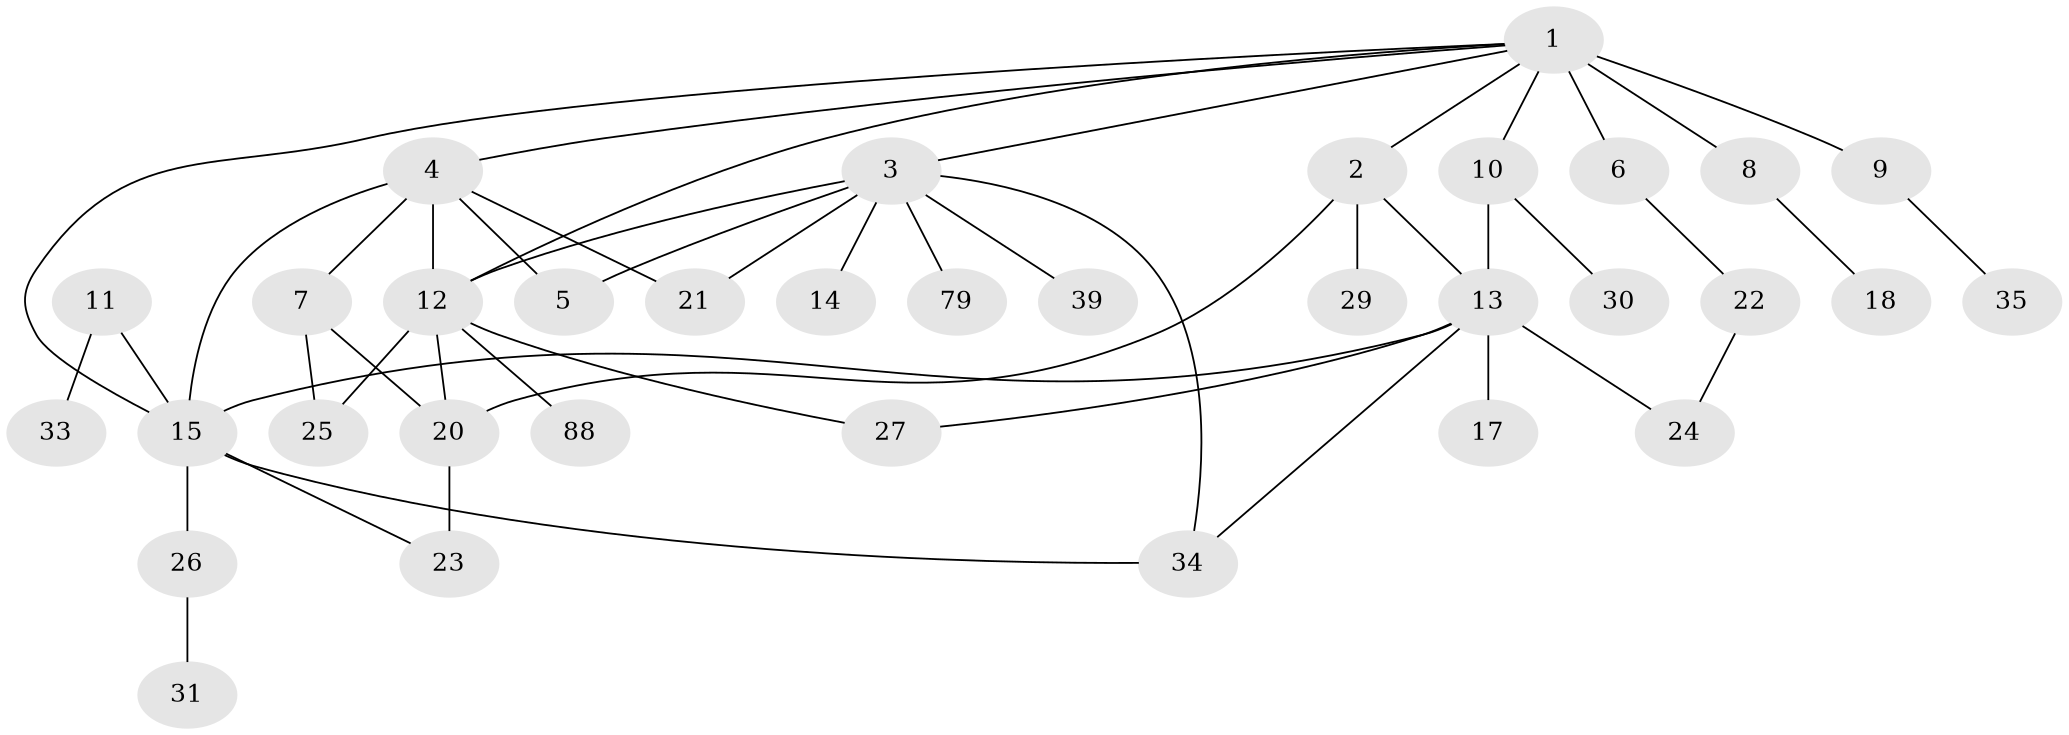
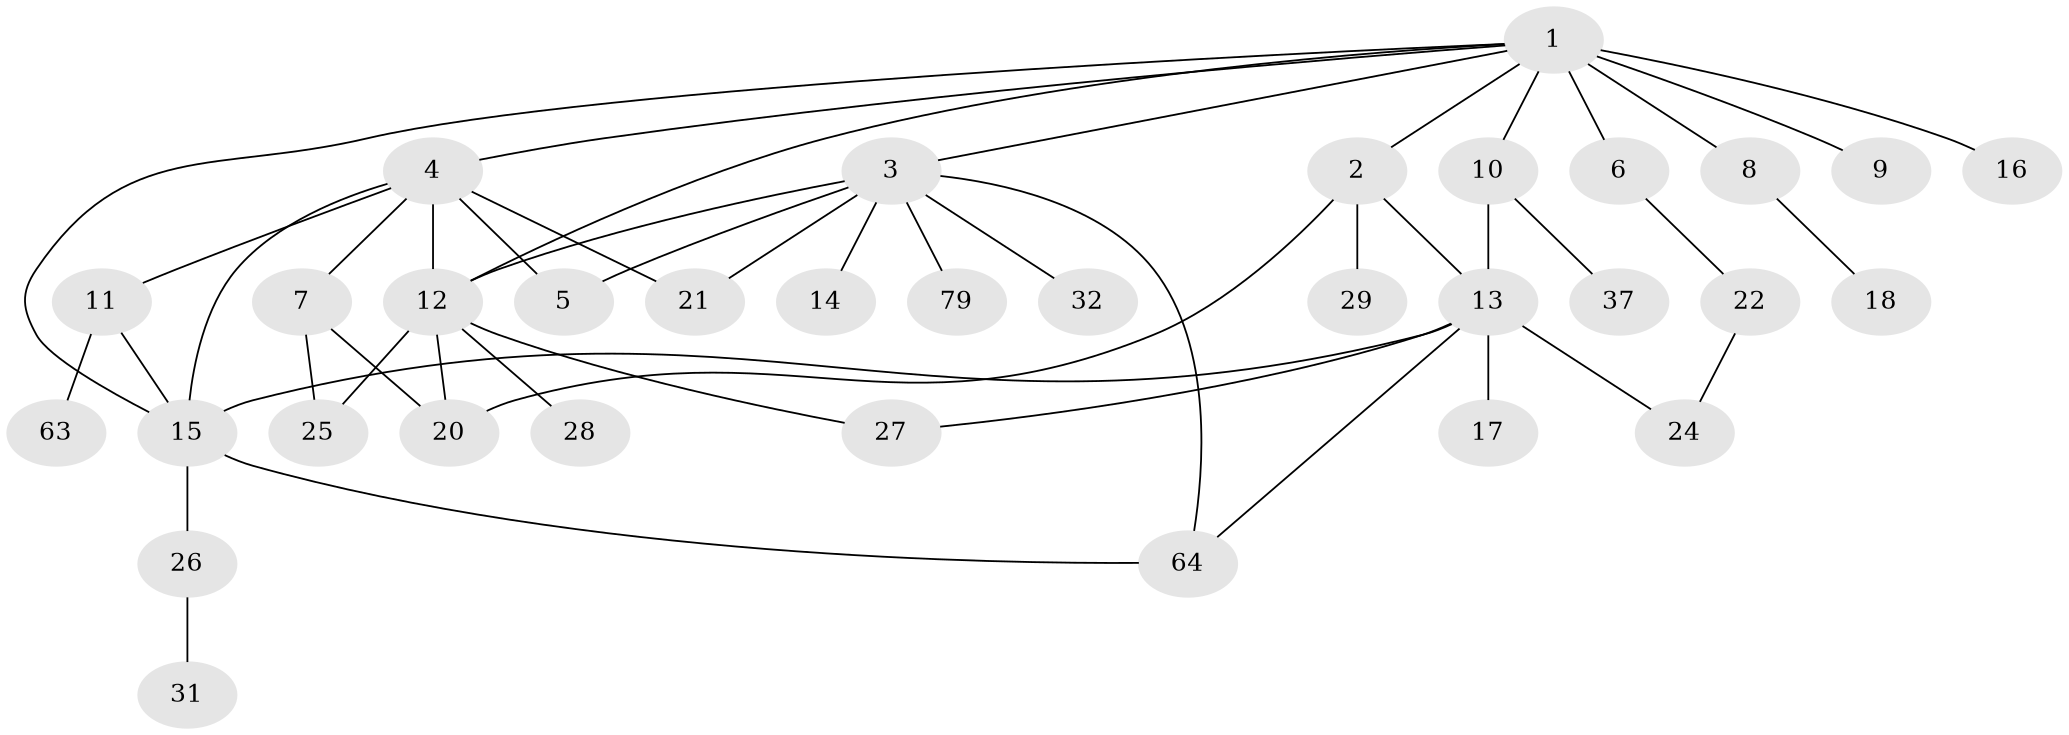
  graph {
    node [color=gray90 style=filled]
    edge [weight=1.0]
    1
    2
    3
    4
    6
    8
    9
    12
    15
+   16
    10
    13
    20
    29
    5
    14
    n17 [label=79]
    21
-   32 [label=39]
-   34
+   32
+   34 [label=64]
    7
    11
    22
    18
-   35
    25
    27
-   28 [label=88]
-   23
+   28
    26
-   30
+   30 [label=37]
    17
    24
-   33
+   33 [label=63]
    31
    1 -- 2 [weight=2.0]
    1 -- 3
    1 -- 4
    1 -- 6 [weight=4.0]
    1 -- 8
    1 -- 9
    1 -- 12
    1 -- 15
+   1 -- 16
    1 -- 10
    2 -- 13
    2 -- 20
    2 -- 29
    3 -- 12
    3 -- 5
    3 -- 14
    3 -- n17
    3 -- 21
    3 -- 32
    3 -- 34
    4 -- 12
    4 -- 15
    4 -- 5
    4 -- 21
    4 -- 7
+   4 -- 11
    6 -- 22
    8 -- 18
-   9 -- 35
    12 -- 20
    12 -- 25
    12 -- 27
    12 -- 28
    15 -- 34
-   15 -- 23
    15 -- 26
    10 -- 13 [weight=2.0]
    10 -- 30
    13 -- 15
    13 -- 34
    13 -- 27
    13 -- 17
    13 -- 24
-   20 -- 23 [weight=3.0]
    7 -- 20
    7 -- 25
    11 -- 15
    11 -- 33
    22 -- 24
    26 -- 31
  }
